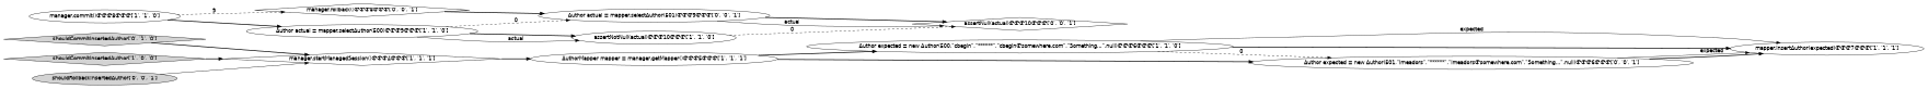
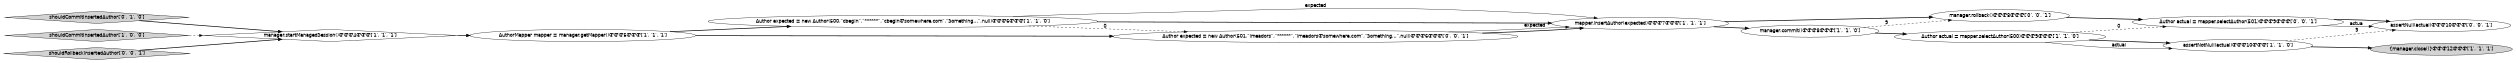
  digraph {
    fontname="DejaVu Sans"
    rankdir=LR
    node [fillcolor=white fontname="DejaVu Sans" shape=ellipse style=filled]
    edge [fontname="DejaVu Sans" style=bold]
    n1 [label="mapper.insertAuthor(expected)@@@7@@@['1', '1', '1']"]
    n2 [label="manager.commit()@@@8@@@['1', '1', '0']"]
-   n3 [label="manager.rollback()@@@8@@@['0', '0', '1']" shape=diamond]
+   n3 [label="manager.rollback()@@@8@@@['0', '0', '1']"]
    n4 [label="Author actual = mapper.selectAuthor(500)@@@9@@@['1', '1', '0']"]
    n5 [label="Author actual = mapper.selectAuthor(501)@@@9@@@['0', '0', '1']"]
+   n6 [fillcolor=lightgray label="{manager.close()}@@@12@@@['1', '1', '1']"]
    n7 [label="Author expected = new Author(500,\"cbegin\",\"******\",\"cbegin@somewhere.com\",\"Something...\",null)@@@6@@@['1', '1', '0']"]
    n8 [label="Author expected = new Author(501,\"lmeadors\",\"******\",\"lmeadors@somewhere.com\",\"Something...\",null)@@@6@@@['0', '0', '1']"]
    n9 [fillcolor=lightgray label="shouldCommitInsertedAuthor['0', '1', '0']" shape=diamond]
    n10 [label="manager.startManagedSession()@@@4@@@['1', '1', '1']" shape=diamond]
    n11 [label="AuthorMapper mapper = manager.getMapper()@@@5@@@['1', '1', '1']"]
    n12 [label="assertNotNull(actual)@@@10@@@['1', '1', '0']"]
    n13 [fillcolor=lightgray label="shouldCommitInsertedAuthor['1', '0', '0']" shape=diamond]
-   n14 [label="assertNull(actual)@@@10@@@['0', '0', '1']" shape=diamond]
-   n15 [fillcolor=lightgray label="shouldRollbackInsertedAuthor['0', '0', '1']"]
+   n14 [label="assertNull(actual)@@@10@@@['0', '0', '1']"]
+   n15 [fillcolor=lightgray label="shouldRollbackInsertedAuthor['0', '0', '1']" shape=diamond]
+   n1 -> n2
+   n1 -> n3
    n2 -> n3 [label=9 style=dashed]
    n2 -> n4
    n3 -> n5
    n4 -> n5 [label=0 style=dashed]
    n4 -> n12
    n4 -> n12 [label=actual style=solid]
    n5 -> n14
    n5 -> n14 [label=actual style=solid]
    n7 -> n1 [label=expected style=solid]
    n7 -> n1
    n7 -> n8 [label=0 style=dashed]
    n8 -> n1 [label=expected style=solid]
    n8 -> n1
    n9 -> n10
    n10 -> n11
    n11 -> n7
    n11 -> n8
-   n12 -> n14 [label=0 style=dashed]
-   n13 -> n10
-   n15 -> n10 [style=solid]
+   n12 -> n6
+   n12 -> n14 [label=9 style=dashed]
+   n13 -> n10 [style=dashed]
+   n15 -> n10
  }
